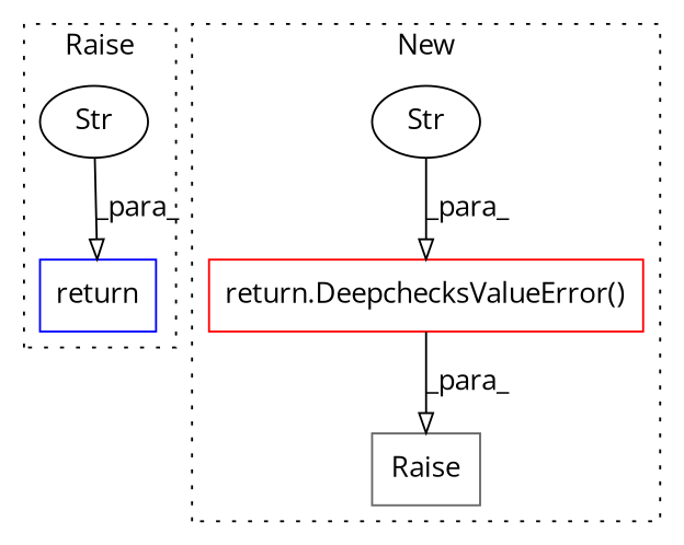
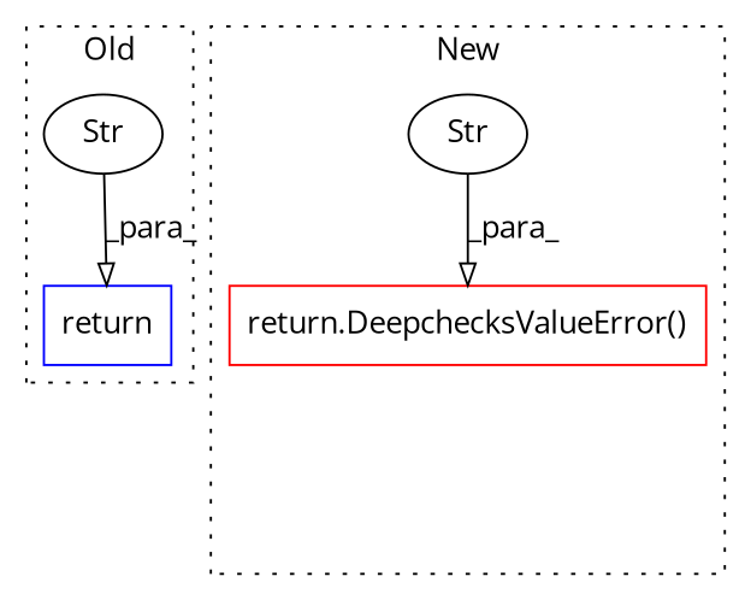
  digraph {
    fontname="Open Sans"
    node [a=66 color=black fontname="Open Sans" shape=box]
    edge [arrowhead=onormal fontname="Open Sans" style=solid]
    n1 [a=93 color=blue l=7 label=return s=4483]
    n2 [l=152 label=Str s=4490 shape=ellipse]
    n3 [a=75 color=red l="21,1" label="return.DeepchecksValueError()" s="3485,3568"]
    n4 [l=62 label=Str s=3506 shape=ellipse]
-   n5 [a=91 color=gray40 l=6 label=Raise s=3479]
    subgraph cluster_1 {
-     label=Raise
+     label=Old
      style=dotted
      n1
      n2
    }
    subgraph cluster_2 {
      label=New
      style=dotted
      n3
      n4
-     n5
    }
    n2 -> n1 [label=_para_]
-   n3 -> n5 [label=_para_]
    n4 -> n3 [label=_para_]
  }
